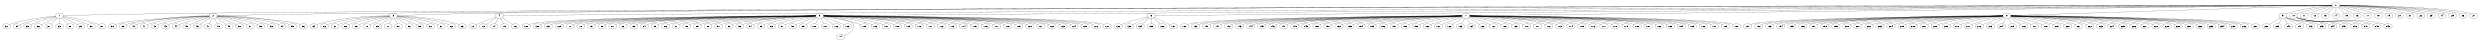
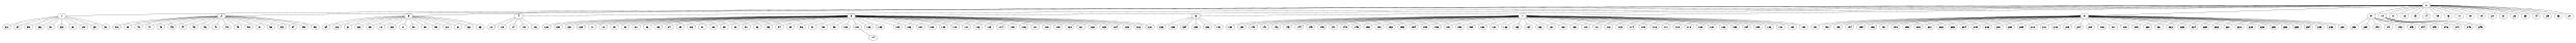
  graph {
    0
    1
    2
    3
    4
    5
    6
    7
    8
    9
    10
    11
    12
    13
    14
    15
    16
    17
    18
    19
    20
    21
    22
    23
    24
    25
    26
    27
    32
    34
    35
    36
    37
    33
    28
    29
    30
    31
    38
    39
    40
    41
    42
    43
    44
    45
    46
    47
    48
    49
    50
    51
    52
    53
    54
    55
    56
    64
    66
    67
    68
    69
    70
    65
    71
    57
    58
    59
    60
    61
    62
    63
    72
    73
    74
    75
    76
    128
    130
    131
    129
    77
    78
    79
    80
    81
    82
    83
    84
    85
    86
    87
    88
    89
    90
    91
    92
    93
    94
    95
    96
    97
    98
    99
    100
    101
    102
    103
    104
    105
    106
    107
    108
    109
    110
    111
    112
    113
    114
    115
    116
    117
    118
    119
    120
    121
    122
    123
    124
    125
    126
    127
    132
    133
    134
    135
    136
    137
    138
    139
    140
    141
    142
    143
    144
    145
    146
    147
    148
    149
    150
    151
    152
    153
    154
    155
    156
    157
    158
    159
    160
    161
    162
    163
    164
    166
    167
    168
    169
    170
    171
    172
    173
    174
    175
    176
    177
    178
    179
    180
    181
    182
    183
    184
    185
    186
    187
    189
    190
    191
    192
    193
    194
    195
    196
    197
    198
    199
    200
    201
    202
    203
    204
    205
    206
    207
    208
    209
    210
    211
    212
    213
    214
    215
    216
    217
    218
    219
    220
    221
    222
    223
    224
    225
    226
    227
    228
    229
    230
    231
    232
    233
    234
    235
    236
    237
    238
    239
    240
    241
    242
    243
    244
    245
    246
    247
    248
    249
    0 -- 1
    0 -- 2
    0 -- 3
    0 -- 4
    0 -- 5
    0 -- 6
    0 -- 7
    0 -- 8
    0 -- 9
    0 -- 10
    0 -- 11
    0 -- 12
    0 -- 13
    0 -- 14
    0 -- 15
    0 -- 16
    0 -- 17
    0 -- 18
    0 -- 19
    0 -- 20
    0 -- 21
    0 -- 22
    0 -- 23
    0 -- 24
    0 -- 25
    0 -- 26
    0 -- 27
    1 -- 32
    1 -- 34
    1 -- 35
    1 -- 36
    1 -- 37
    1 -- 33
    1 -- 28
    1 -- 29
    1 -- 30
    1 -- 31
    2 -- 38
    2 -- 39
    2 -- 40
    2 -- 41
    2 -- 42
    2 -- 43
    2 -- 44
    2 -- 45
    2 -- 46
    2 -- 47
    2 -- 48
    2 -- 49
    2 -- 50
    2 -- 51
    2 -- 52
    2 -- 53
    2 -- 54
    2 -- 55
    2 -- 56
    3 -- 64
    3 -- 66
    3 -- 67
    3 -- 68
    3 -- 69
    3 -- 70
    3 -- 65
    3 -- 71
    3 -- 57
    3 -- 58
    3 -- 59
    3 -- 60
    3 -- 61
    3 -- 62
    3 -- 63
    4 -- 72
    4 -- 73
    4 -- 74
    4 -- 75
    4 -- 76
    5 -- 128
    5 -- 130
    5 -- 131
    5 -- 129
    5 -- 77
    5 -- 78
    5 -- 79
    5 -- 80
    5 -- 81
    5 -- 82
    5 -- 83
    5 -- 84
    5 -- 85
    5 -- 86
    5 -- 87
    5 -- 88
    5 -- 89
    5 -- 90
    5 -- 91
    5 -- 92
    5 -- 93
    5 -- 94
    5 -- 95
    5 -- 96
    5 -- 97
    5 -- 98
    5 -- 99
    5 -- 100
    5 -- 101
    5 -- 102
    5 -- 103
-   5 -- 104
+   101 -- 104
    5 -- 105
    5 -- 106
    5 -- 107
    5 -- 108
    5 -- 109
    5 -- 110
    5 -- 111
    5 -- 112
    5 -- 113
    5 -- 114
    5 -- 115
    5 -- 116
    5 -- 117
    5 -- 118
    5 -- 119
    5 -- 120
    5 -- 121
    5 -- 122
    5 -- 123
    5 -- 124
    5 -- 125
    5 -- 126
    5 -- 127
    6 -- 132
    6 -- 133
    6 -- 134
    6 -- 135
    6 -- 136
    6 -- 137
    7 -- 138
    7 -- 139
    7 -- 140
    7 -- 141
    7 -- 142
    7 -- 143
    7 -- 144
    7 -- 145
    7 -- 146
    7 -- 147
    7 -- 148
    7 -- 149
    7 -- 150
    7 -- 151
    7 -- 152
    7 -- 153
    7 -- 154
    7 -- 155
    7 -- 156
    7 -- 157
    7 -- 158
    7 -- 159
    7 -- 160
    7 -- 161
    7 -- 162
    7 -- 163
    7 -- 164
    7 -- 166
    7 -- 167
    7 -- 168
    7 -- 169
    7 -- 170
    7 -- 171
    7 -- 172
    7 -- 173
    7 -- 174
    7 -- 175
    7 -- 176
    7 -- 177
    7 -- 178
    7 -- 179
    7 -- 180
    7 -- 181
    7 -- 182
    7 -- 183
    7 -- 184
    7 -- 185
    7 -- 186
    7 -- 187
    7 -- 189
    7 -- 190
    8 -- 191
    8 -- 192
    8 -- 193
    8 -- 194
    8 -- 195
    8 -- 196
    8 -- 197
    8 -- 198
    8 -- 199
    8 -- 200
    8 -- 201
    8 -- 202
    8 -- 203
    8 -- 204
    8 -- 205
    8 -- 206
    8 -- 207
    8 -- 208
    8 -- 209
    8 -- 210
    8 -- 211
    8 -- 212
    8 -- 213
    8 -- 214
    8 -- 215
    8 -- 216
    8 -- 217
    8 -- 218
    8 -- 219
    8 -- 220
    8 -- 221
    8 -- 222
    8 -- 223
    8 -- 224
    8 -- 225
    8 -- 226
    8 -- 227
    8 -- 228
    8 -- 229
    8 -- 230
    8 -- 231
    8 -- 232
    8 -- 233
    8 -- 234
    8 -- 235
    8 -- 236
    8 -- 237
    9 -- 238
    9 -- 239
    9 -- 240
    9 -- 241
    9 -- 242
    9 -- 243
    9 -- 244
    10 -- 245
    10 -- 246
    10 -- 247
    10 -- 248
    10 -- 249
  }
